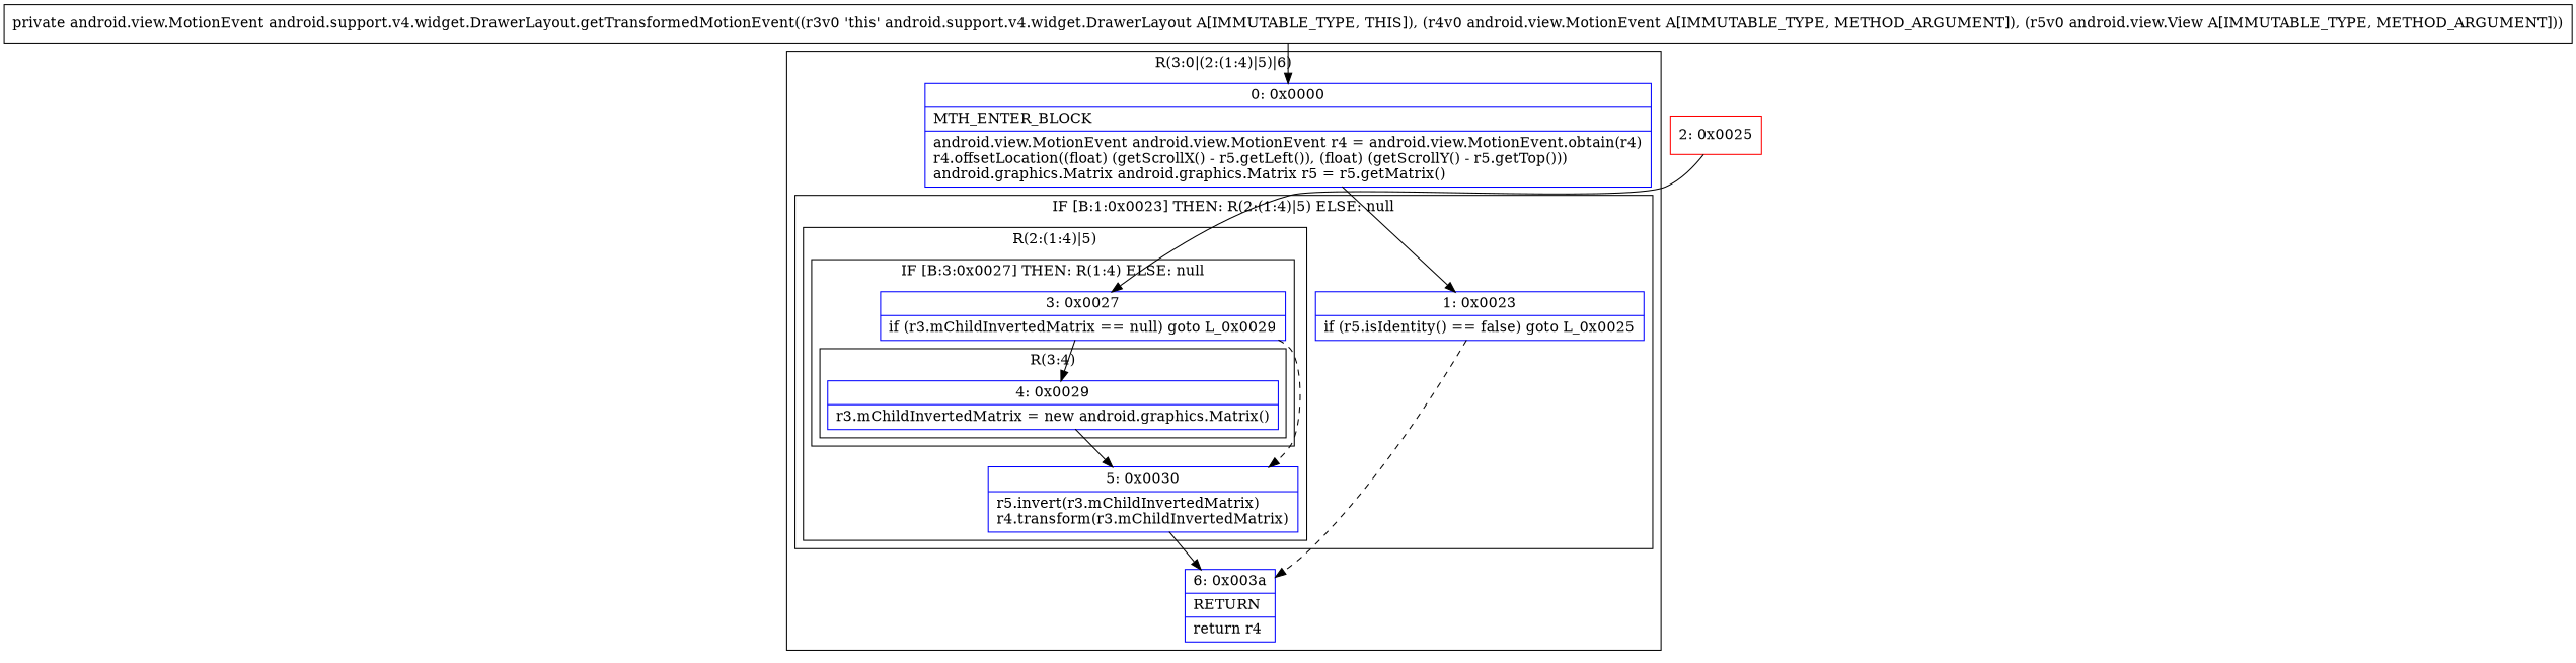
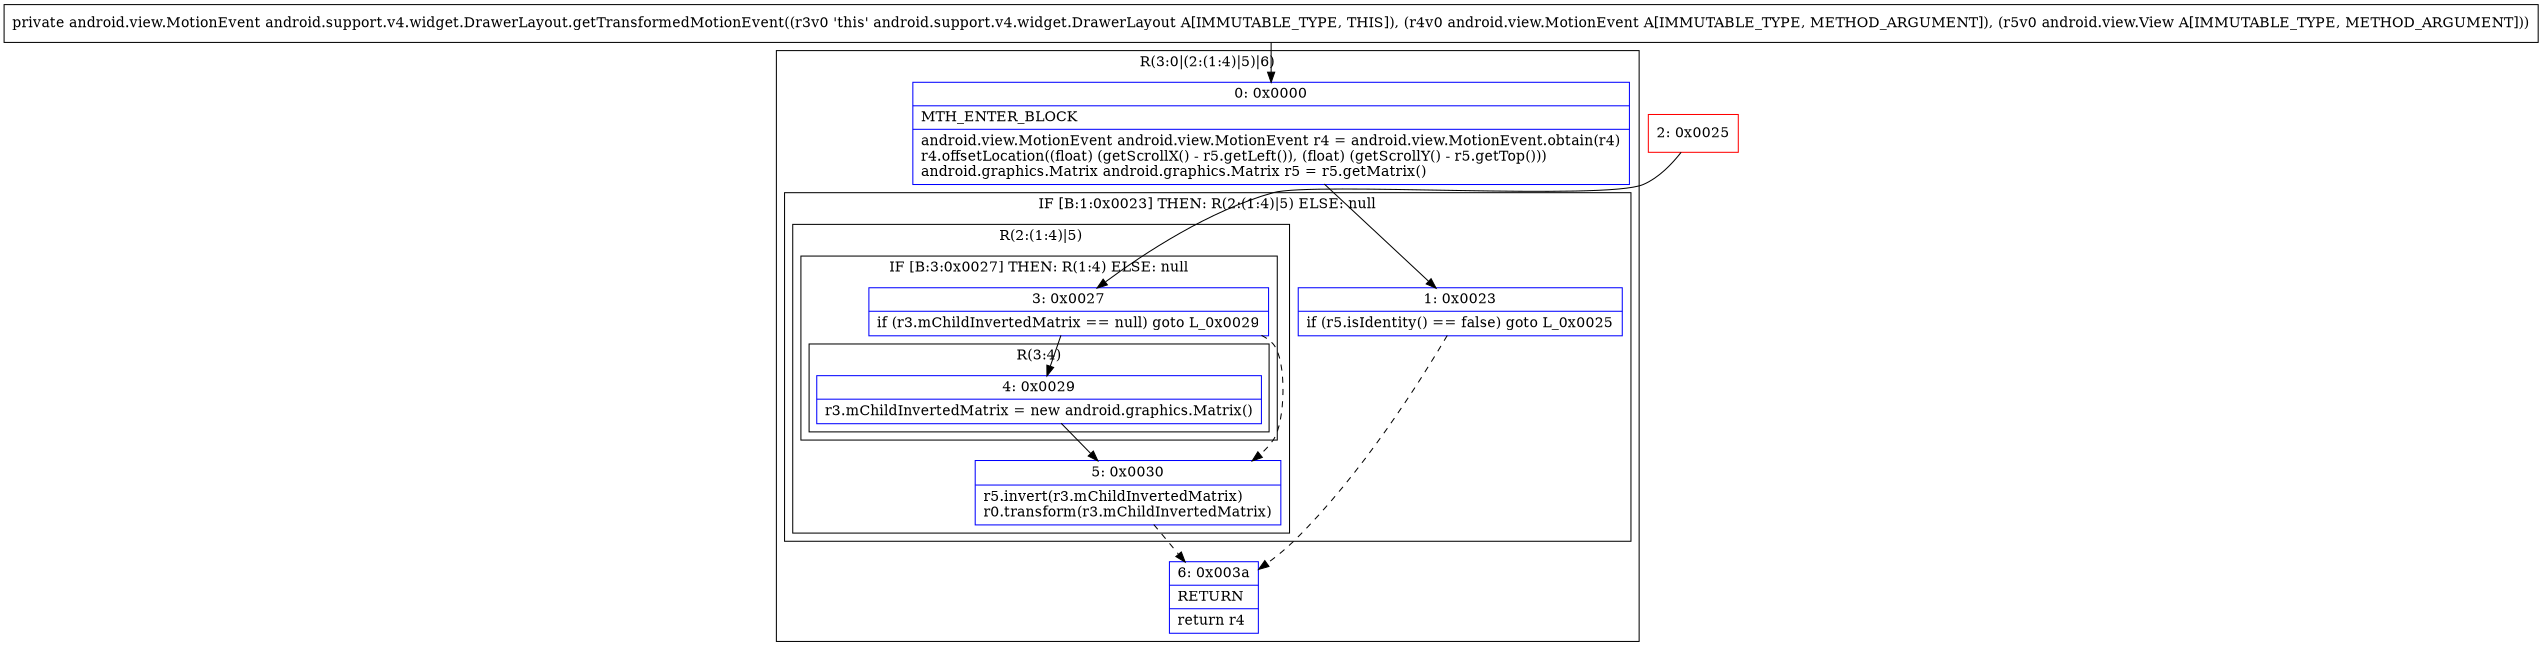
  digraph {
    node [color=blue shape=record]
    n1 [label="{4\:\ 0x0029|r3.mChildInvertedMatrix = new android.graphics.Matrix()\l}"]
    n2 [label="{3\:\ 0x0027|if (r3.mChildInvertedMatrix == null) goto L_0x0029\l}"]
-   n3 [label="{5\:\ 0x0030|r5.invert(r3.mChildInvertedMatrix)\lr4.transform(r3.mChildInvertedMatrix)\l}"]
+   n3 [label="{5\:\ 0x0030|r5.invert(r3.mChildInvertedMatrix)\lr0.transform(r3.mChildInvertedMatrix)\l}"]
    n4 [label="{1\:\ 0x0023|if (r5.isIdentity() == false) goto L_0x0025\l}"]
    n5 [label="{0\:\ 0x0000|MTH_ENTER_BLOCK\l|android.view.MotionEvent android.view.MotionEvent r4 = android.view.MotionEvent.obtain(r4)\lr4.offsetLocation((float) (getScrollX() \- r5.getLeft()), (float) (getScrollY() \- r5.getTop()))\landroid.graphics.Matrix android.graphics.Matrix r5 = r5.getMatrix()\l}"]
    n6 [label="{6\:\ 0x003a|RETURN\l|return r4\l}"]
    n7 [color=red label="{2\:\ 0x0025}"]
    n8 [label="{private android.view.MotionEvent android.support.v4.widget.DrawerLayout.getTransformedMotionEvent((r3v0 'this' android.support.v4.widget.DrawerLayout A[IMMUTABLE_TYPE, THIS]), (r4v0 android.view.MotionEvent A[IMMUTABLE_TYPE, METHOD_ARGUMENT]), (r5v0 android.view.View A[IMMUTABLE_TYPE, METHOD_ARGUMENT])) }" color=""]
    subgraph cluster_1 {
      label="R(3:0|(2:(1:4)|5)|6)"
      n5
      n6
      subgraph cluster_2 {
        label="IF [B:1:0x0023] THEN: R(2:(1:4)|5) ELSE: null"
        n4
        subgraph cluster_3 {
          label="R(2:(1:4)|5)"
          n3
          subgraph cluster_4 {
            label="IF [B:3:0x0027] THEN: R(1:4) ELSE: null"
            n2
            subgraph cluster_5 {
              label="R(3:4)"
              n1
            }
          }
        }
      }
    }
    n1 -> n3
    n2 -> n1
    n2 -> n3 [style=dashed]
-   n3 -> n6
+   n3 -> n6 [style=dashed]
    n4 -> n6 [style=dashed]
    n5 -> n4
    n7 -> n2
    n8 -> n5
  }
